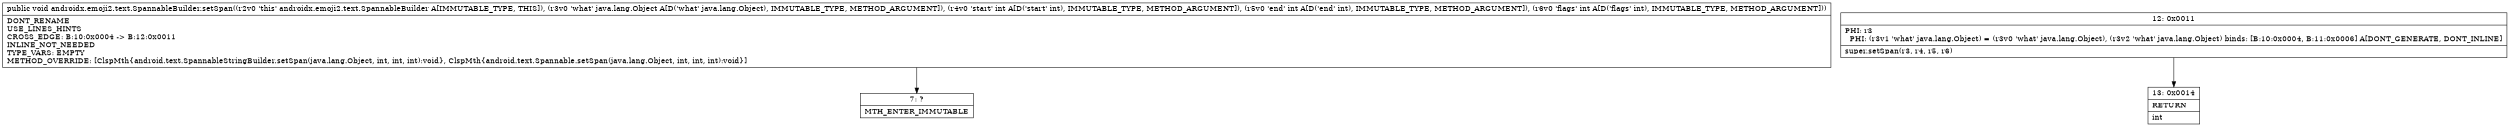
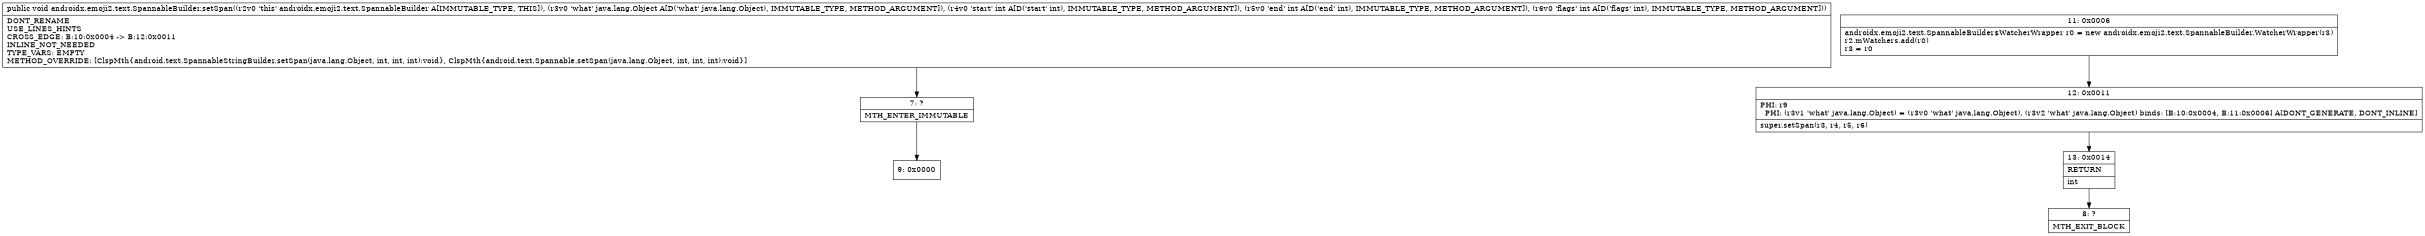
  digraph {
    node [shape=record]
    n1 [label="{7\:\ ?|MTH_ENTER_IMMUTABLE\l}"]
-   n4 [label="{12\:\ 0x0011|PHI: r3 \l  PHI: (r3v1 'what' java.lang.Object) = (r3v0 'what' java.lang.Object), (r3v2 'what' java.lang.Object) binds: [B:10:0x0004, B:11:0x0006] A[DONT_GENERATE, DONT_INLINE]\l|super.setSpan(r3, r4, r5, r6)\l}"]
+   n2 [label="{9\:\ 0x0000}"]
+   n3 [label="{11\:\ 0x0006|androidx.emoji2.text.SpannableBuilder$WatcherWrapper r0 = new androidx.emoji2.text.SpannableBuilder.WatcherWrapper(r3)\lr2.mWatchers.add(r0)\lr3 = r0\l}"]
+   n4 [label="{12\:\ 0x0011|PHI: r9 \l  PHI: (r3v1 'what' java.lang.Object) = (r3v0 'what' java.lang.Object), (r3v2 'what' java.lang.Object) binds: [B:10:0x0004, B:11:0x0006] A[DONT_GENERATE, DONT_INLINE]\l|super.setSpan(r3, r4, r5, r6)\l}"]
    n5 [label="{13\:\ 0x0014|RETURN\l|int\l}"]
+   n6 [label="{8\:\ ?|MTH_EXIT_BLOCK\l}"]
    n7 [label="{public void androidx.emoji2.text.SpannableBuilder.setSpan((r2v0 'this' androidx.emoji2.text.SpannableBuilder A[IMMUTABLE_TYPE, THIS]), (r3v0 'what' java.lang.Object A[D('what' java.lang.Object), IMMUTABLE_TYPE, METHOD_ARGUMENT]), (r4v0 'start' int A[D('start' int), IMMUTABLE_TYPE, METHOD_ARGUMENT]), (r5v0 'end' int A[D('end' int), IMMUTABLE_TYPE, METHOD_ARGUMENT]), (r6v0 'flags' int A[D('flags' int), IMMUTABLE_TYPE, METHOD_ARGUMENT]))  | DONT_RENAME\lUSE_LINES_HINTS\lCROSS_EDGE: B:10:0x0004 \-\> B:12:0x0011\lINLINE_NOT_NEEDED\lTYPE_VARS: EMPTY\lMETHOD_OVERRIDE: [ClspMth\{android.text.SpannableStringBuilder.setSpan(java.lang.Object, int, int, int):void\}, ClspMth\{android.text.Spannable.setSpan(java.lang.Object, int, int, int):void\}]\l}"]
+   n1 -> n2
+   n3 -> n4
    n4 -> n5
+   n5 -> n6
    n7 -> n1
  }
